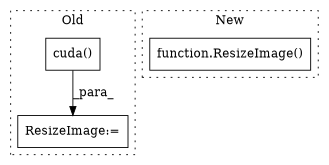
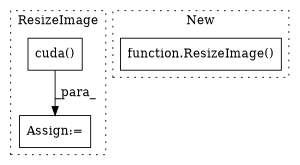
  digraph {
    node [a=75 shape=box]
    n1 [l=56 label="cuda()" s=2986]
-   n2 [a=68 l=3 label="ResizeImage:=" s=2983]
+   n2 [a=68 l=3 label="Assign:=" s=2983]
    n3 [l="12,1" label="function.ResizeImage()" s="1483,1498"]
    subgraph cluster_1 {
-     label=Old
+     label=ResizeImage
      style=dotted
      n1
      n2
    }
    subgraph cluster_2 {
      label=New
      style=dotted
      n3
    }
    n1 -> n2 [label=_para_]
  }
